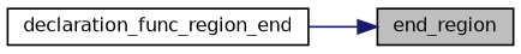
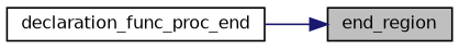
  digraph {
    rankdir=RL
    node [color=black fontname=Helvetica fontsize=10 shape=record style=filled]
    n1 [fillcolor=grey75 fontcolor=black height=0.2 label=end_region width=0.4]
-   n2 [fillcolor=white height=0.2 label=declaration_func_region_end width=0.4]
+   n2 [fillcolor=white height=0.2 label=declaration_func_proc_end width=0.4]
    n1 -> n2 [color=midnightblue dir=back fontname=Helvetica fontsize=10 labelfontname=Helvetica labelfontsize=10 style=solid]
  }
